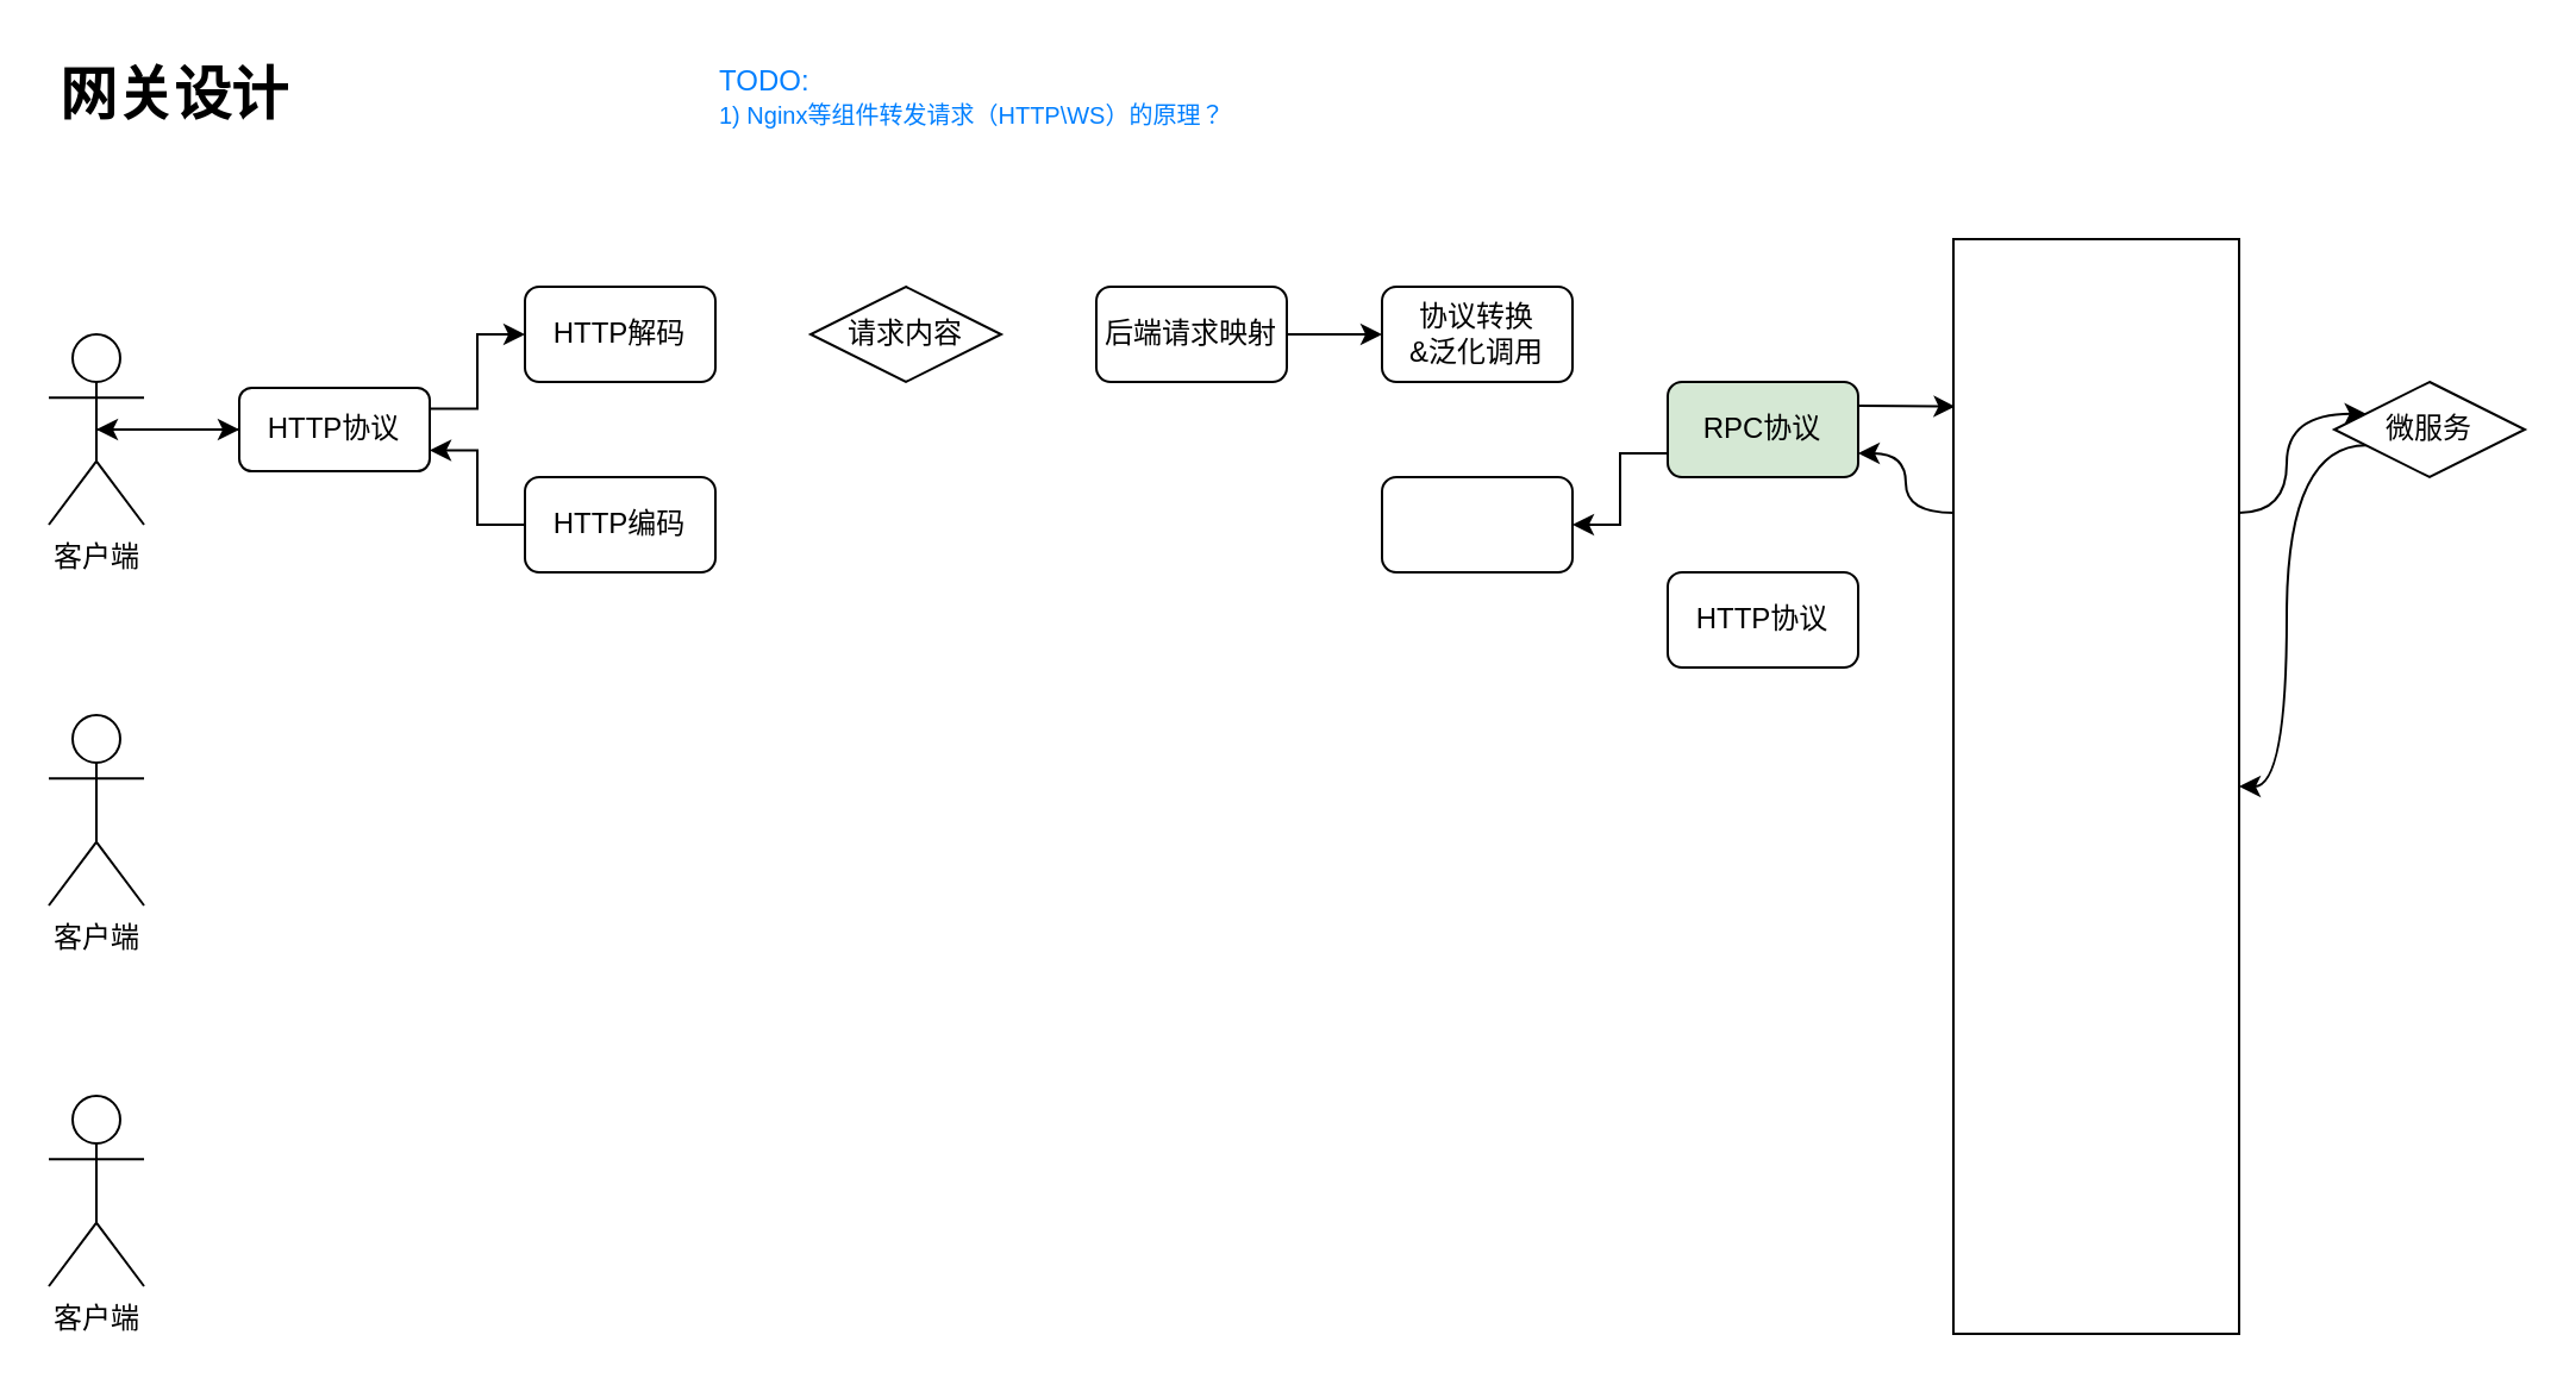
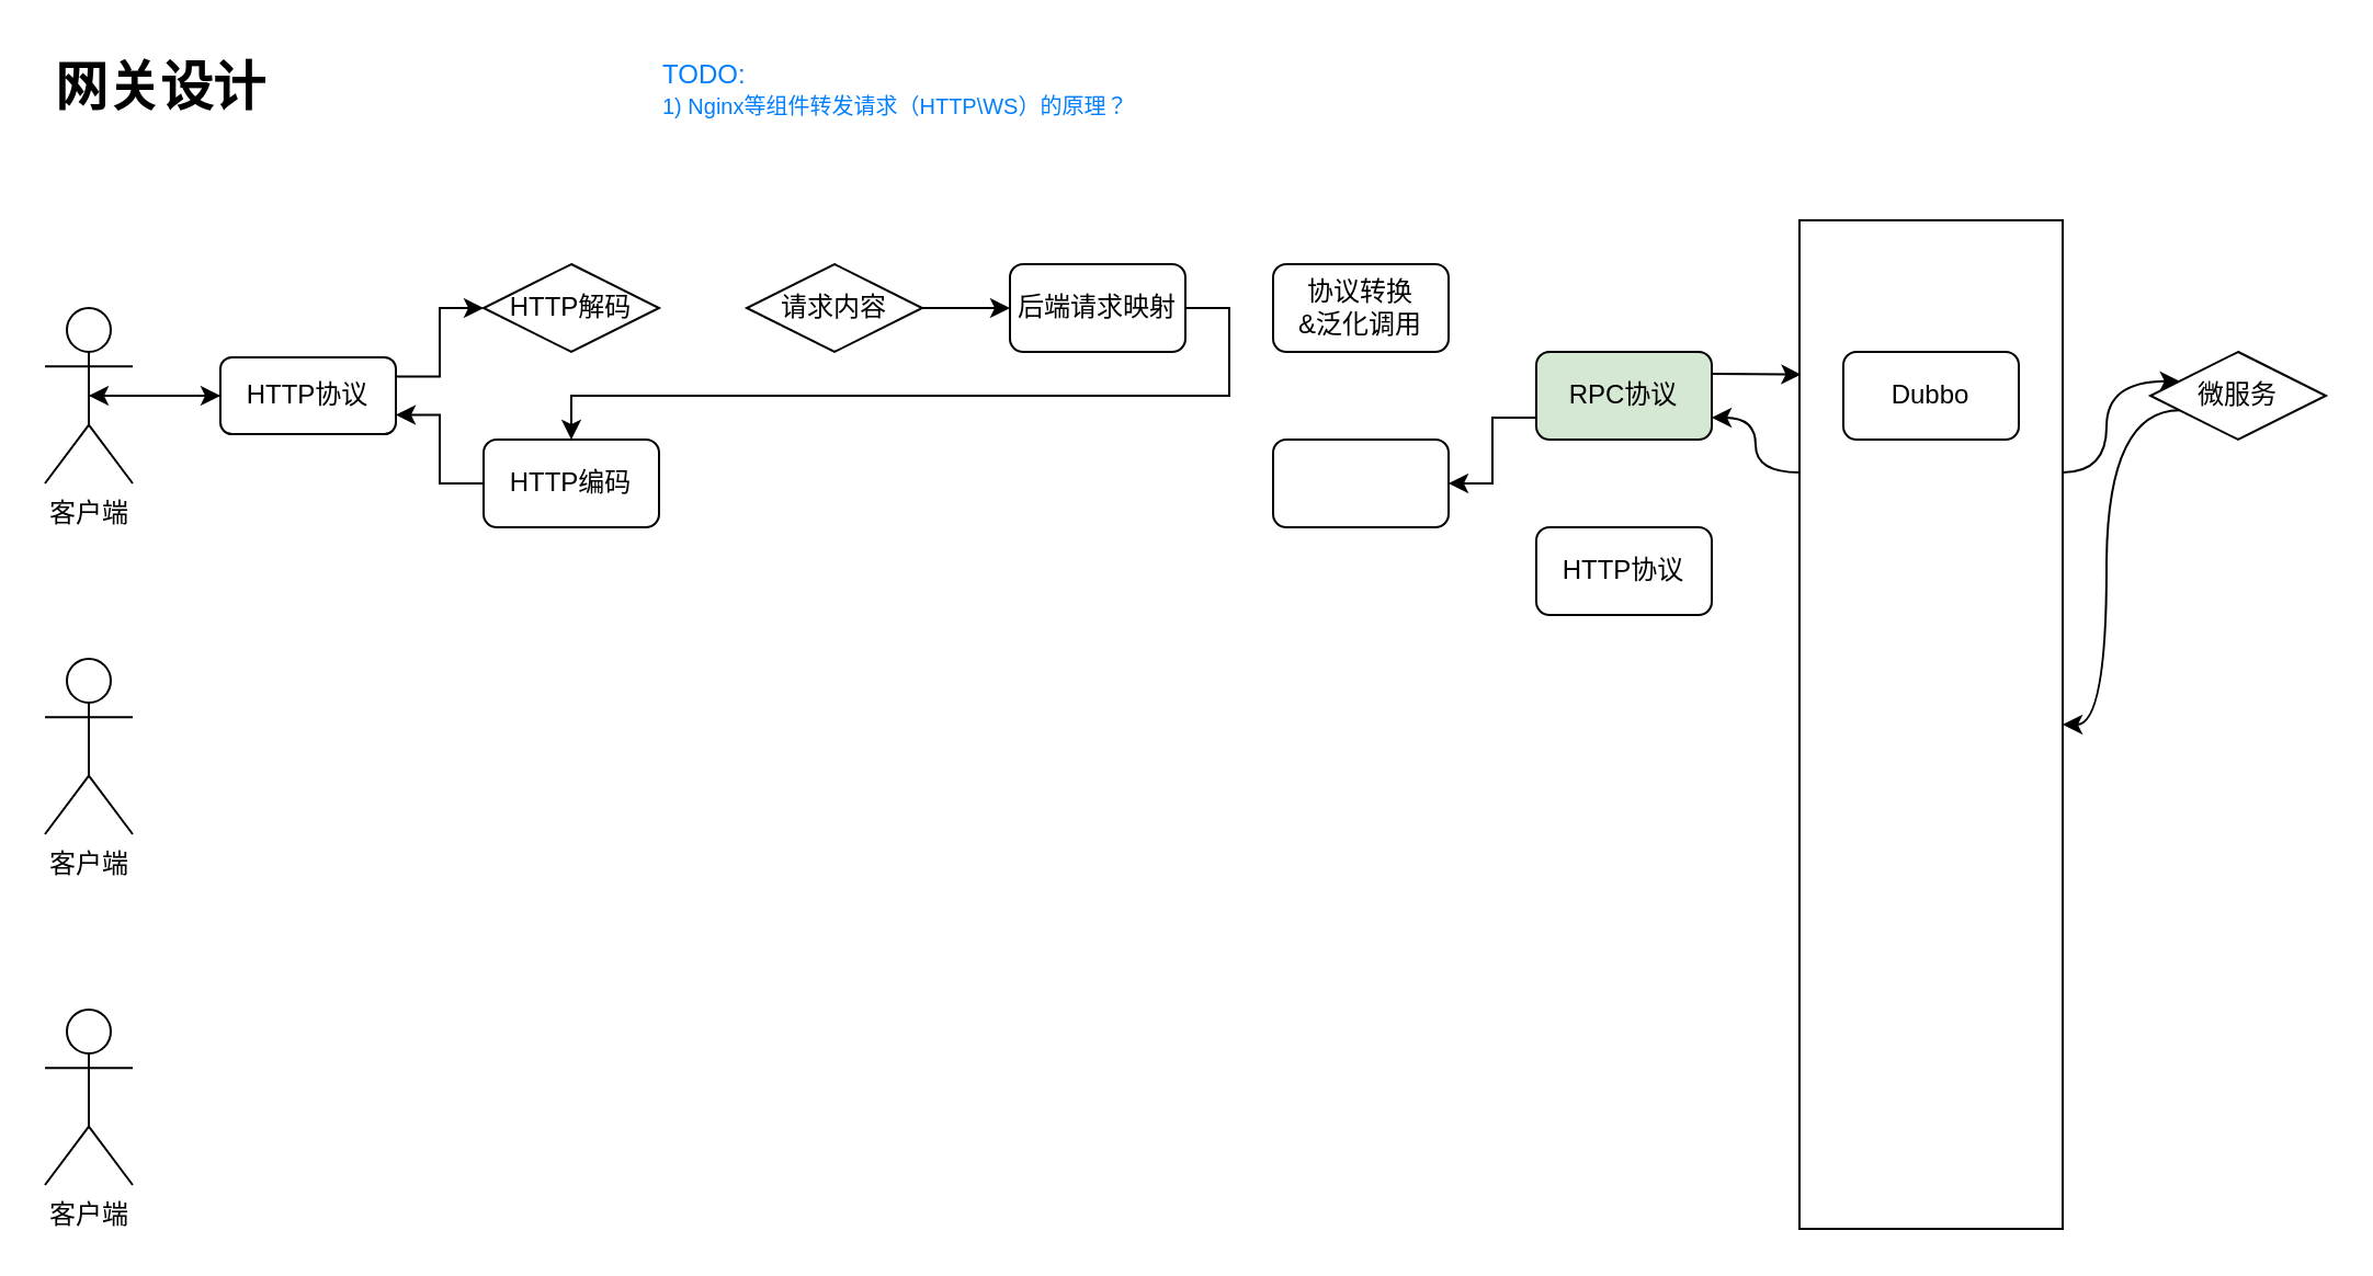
  <mxCell id="0" />
  <mxCell id="1" parent="0" />
  <mxCell id="2" value="&lt;h1&gt;网关设计&lt;/h1&gt;" style="text;html=1;strokeColor=none;fillColor=none;spacing=5;spacingTop=-20;whiteSpace=wrap;overflow=hidden;rounded=0;" parent="1" vertex="1"><mxGeometry x="20" y="20" width="320" height="60" as="geometry" /></mxCell>
  <mxCell id="3" style="edgeStyle=orthogonalEdgeStyle;rounded=0;orthogonalLoop=1;jettySize=auto;html=1;exitX=0.5;exitY=0.5;exitDx=0;exitDy=0;exitPerimeter=0;fontSize=10;fontColor=#007FFF;" parent="1" source="4" target="7" edge="1"><mxGeometry relative="1" as="geometry" /></mxCell>
  <mxCell id="4" value="客户端" style="shape=umlActor;verticalLabelPosition=bottom;verticalAlign=top;html=1;outlineConnect=0;" parent="1" vertex="1"><mxGeometry x="20" y="140" width="40" height="80" as="geometry" /></mxCell>
  <mxCell id="5" style="edgeStyle=orthogonalEdgeStyle;rounded=0;orthogonalLoop=1;jettySize=auto;html=1;exitX=0;exitY=0.5;exitDx=0;exitDy=0;entryX=0.5;entryY=0.5;entryDx=0;entryDy=0;entryPerimeter=0;fontSize=10;fontColor=#007FFF;" parent="1" source="7" target="4" edge="1"><mxGeometry relative="1" as="geometry" /></mxCell>
  <mxCell id="6" style="edgeStyle=orthogonalEdgeStyle;rounded=0;orthogonalLoop=1;jettySize=auto;html=1;exitX=1;exitY=0.25;exitDx=0;exitDy=0;entryX=0;entryY=0.5;entryDx=0;entryDy=0;fontSize=10;fontColor=#007FFF;" parent="1" source="7" target="11" edge="1"><mxGeometry relative="1" as="geometry" /></mxCell>
  <mxCell id="7" value="HTTP协议" style="rounded=1;whiteSpace=wrap;html=1;" parent="1" vertex="1"><mxGeometry x="100" y="162.5" width="80" height="35" as="geometry" /></mxCell>
  <mxCell id="8" value="客户端" style="shape=umlActor;verticalLabelPosition=bottom;verticalAlign=top;html=1;outlineConnect=0;" parent="1" vertex="1"><mxGeometry x="20" y="300" width="40" height="80" as="geometry" /></mxCell>
  <mxCell id="9" value="&lt;font color=&quot;#007fff&quot;&gt;TODO:&lt;br&gt;&lt;font style=&quot;font-size: 10px&quot;&gt;1) Nginx等组件转发请求（HTTP\WS）的原理？&lt;/font&gt;&lt;/font&gt;" style="text;html=1;strokeColor=none;fillColor=none;align=left;verticalAlign=top;whiteSpace=wrap;rounded=0;" parent="1" vertex="1"><mxGeometry x="300" y="20" width="320" height="60" as="geometry" /></mxCell>
  <mxCell id="10" value="客户端" style="shape=umlActor;verticalLabelPosition=bottom;verticalAlign=top;html=1;outlineConnect=0;" parent="1" vertex="1"><mxGeometry x="20" y="460" width="40" height="80" as="geometry" /></mxCell>
- <mxCell id="11" value="HTTP解码" style="rounded=1;whiteSpace=wrap;html=1;" parent="1" vertex="1"><mxGeometry x="220" y="120" width="80" height="40" as="geometry" /></mxCell>
+ <mxCell id="11" value="HTTP解码" style="rhombus;whiteSpace=wrap;html=1;" parent="1" vertex="1"><mxGeometry x="220" y="120" width="80" height="40" as="geometry" /></mxCell>
+ <mxCell id="12" value="" style="edgeStyle=orthogonalEdgeStyle;rounded=0;orthogonalLoop=1;jettySize=auto;html=1;fontSize=10;fontColor=#007FFF;" parent="1" source="13" target="15" edge="1"><mxGeometry relative="1" as="geometry" /></mxCell>
  <mxCell id="13" value="请求内容" style="rhombus;whiteSpace=wrap;html=1;" parent="1" vertex="1"><mxGeometry x="340" y="120" width="80" height="40" as="geometry" /></mxCell>
- <mxCell id="14" style="edgeStyle=orthogonalEdgeStyle;rounded=0;orthogonalLoop=1;jettySize=auto;html=1;exitX=1;exitY=0.5;exitDx=0;exitDy=0;fontSize=10;fontColor=#007FFF;" parent="1" source="15" target="24" edge="1"><mxGeometry relative="1" as="geometry" /></mxCell>
+ <mxCell id="14" style="edgeStyle=orthogonalEdgeStyle;rounded=0;orthogonalLoop=1;jettySize=auto;html=1;exitX=1;exitY=0.5;exitDx=0;exitDy=0;fontSize=10;fontColor=#007FFF;" parent="1" source="15" target="23" edge="1"><mxGeometry relative="1" as="geometry" /></mxCell>
  <mxCell id="15" value="后端请求映射" style="rounded=1;whiteSpace=wrap;html=1;" parent="1" vertex="1"><mxGeometry x="460" y="120" width="80" height="40" as="geometry" /></mxCell>
  <mxCell id="16" style="edgeStyle=orthogonalEdgeStyle;rounded=0;orthogonalLoop=1;jettySize=auto;html=1;exitX=0;exitY=0.75;exitDx=0;exitDy=0;fontSize=10;fontColor=#007FFF;entryX=1;entryY=0.5;entryDx=0;entryDy=0;" parent="1" source="18" target="19" edge="1"><mxGeometry relative="1" as="geometry"><mxPoint x="550" y="189" as="targetPoint" /></mxGeometry></mxCell>
  <mxCell id="17" style="edgeStyle=orthogonalEdgeStyle;curved=1;rounded=0;orthogonalLoop=1;jettySize=auto;html=1;exitX=1;exitY=0.25;exitDx=0;exitDy=0;entryX=0.006;entryY=0.153;entryDx=0;entryDy=0;entryPerimeter=0;fontSize=10;fontColor=#007FFF;" edge="1" parent="1" source="18" target="28"><mxGeometry relative="1" as="geometry" /></mxCell>
  <mxCell id="18" value="RPC协议" style="rounded=1;whiteSpace=wrap;html=1;fillColor=#d5e8d4;" parent="1" vertex="1"><mxGeometry x="700" y="160" width="80" height="40" as="geometry" /></mxCell>
  <mxCell id="19" value="" style="rounded=1;whiteSpace=wrap;html=1;" parent="1" vertex="1"><mxGeometry x="580" y="200" width="80" height="40" as="geometry" /></mxCell>
  <mxCell id="20" style="edgeStyle=orthogonalEdgeStyle;curved=1;rounded=0;orthogonalLoop=1;jettySize=auto;html=1;exitX=0;exitY=0.75;exitDx=0;exitDy=0;fontSize=10;fontColor=#007FFF;" edge="1" parent="1" source="21" target="28"><mxGeometry relative="1" as="geometry" /></mxCell>
  <mxCell id="21" value="微服务" style="rhombus;whiteSpace=wrap;html=1;" parent="1" vertex="1"><mxGeometry x="980" y="160" width="80" height="40" as="geometry" /></mxCell>
  <mxCell id="22" style="edgeStyle=orthogonalEdgeStyle;rounded=0;orthogonalLoop=1;jettySize=auto;html=1;exitX=0;exitY=0.5;exitDx=0;exitDy=0;entryX=1;entryY=0.75;entryDx=0;entryDy=0;fontSize=10;fontColor=#007FFF;" parent="1" source="23" target="7" edge="1"><mxGeometry relative="1" as="geometry" /></mxCell>
  <mxCell id="23" value="HTTP编码" style="rounded=1;whiteSpace=wrap;html=1;" parent="1" vertex="1"><mxGeometry x="220" y="200" width="80" height="40" as="geometry" /></mxCell>
  <mxCell id="24" value="协议转换&lt;br&gt;&amp;amp;泛化调用" style="rounded=1;whiteSpace=wrap;html=1;" parent="1" vertex="1"><mxGeometry x="580" y="120" width="80" height="40" as="geometry" /></mxCell>
  <mxCell id="25" value="HTTP协议" style="rounded=1;whiteSpace=wrap;html=1;" parent="1" vertex="1"><mxGeometry x="700" y="240" width="80" height="40" as="geometry" /></mxCell>
  <mxCell id="26" style="edgeStyle=orthogonalEdgeStyle;curved=1;rounded=0;orthogonalLoop=1;jettySize=auto;html=1;exitX=0;exitY=0.25;exitDx=0;exitDy=0;entryX=1;entryY=0.75;entryDx=0;entryDy=0;fontSize=10;fontColor=#007FFF;" edge="1" parent="1" source="28" target="18"><mxGeometry relative="1" as="geometry" /></mxCell>
  <mxCell id="27" style="edgeStyle=orthogonalEdgeStyle;curved=1;rounded=0;orthogonalLoop=1;jettySize=auto;html=1;exitX=1;exitY=0.25;exitDx=0;exitDy=0;entryX=0;entryY=0.25;entryDx=0;entryDy=0;fontSize=10;fontColor=#007FFF;" edge="1" parent="1" source="28" target="21"><mxGeometry relative="1" as="geometry" /></mxCell>
  <mxCell id="28" value="" style="rounded=0;whiteSpace=wrap;html=1;fontSize=10;fontColor=#007FFF;" vertex="1" parent="1"><mxGeometry x="820" y="100" width="120" height="460" as="geometry" /></mxCell>
+ <mxCell id="29" value="Dubbo" style="rounded=1;whiteSpace=wrap;html=1;" vertex="1" parent="1"><mxGeometry x="840" y="160" width="80" height="40" as="geometry" /></mxCell>
